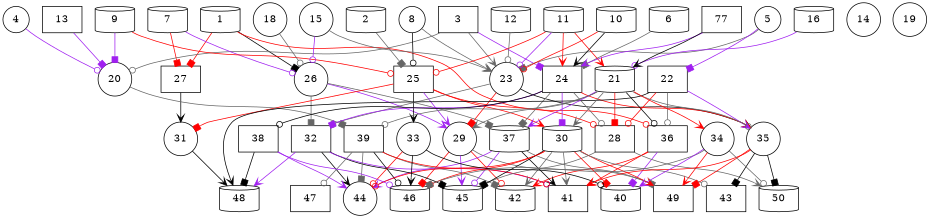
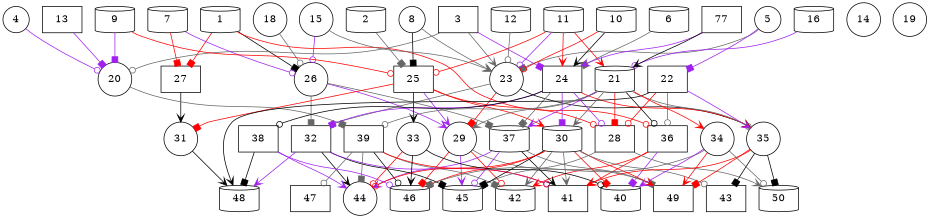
  digraph {
    node [alpha=0.19 shape=cylinder]
    edge [arrowhead=vee color=gray40]
    1 [alpha=0.14 expect_size=30276608]
    26 [expect_size=41927680 shape=circle]
    27 [alpha=0.15 expect_size=19167232 shape=box]
    36 [alpha=0.12 expect_size=49094656 shape=box]
    29 [alpha=0.17 expect_size=18329600 shape=circle]
    37 [expect_size=45684736]
    32 [alpha=0.10 expect_size=44230656 shape=box]
    31 [alpha=0.13 expect_size=19582976 shape=circle]
    42 [alpha=0.14 expect_size=31750144]
    46 [alpha=0.09 expect_size=45003776]
    45 [alpha=0.09 expect_size=36722688]
    49 [alpha=0.18 expect_size=39698432 shape=box]
    41 [alpha=0.16 expect_size=47321088 shape=box]
    44 [alpha=0.05 expect_size=26333184 shape=circle]
    48 [alpha=0.04 expect_size=24835072]
    40 [alpha=0.13 expect_size=15647744]
    2 [alpha=0.03 expect_size=31197184]
    25 [alpha=0.05 expect_size=24283136 shape=box]
    20 [alpha=0.13 expect_size=12545024 shape=circle]
    39 [alpha=0.18 expect_size=23130112 shape=box]
    28 [alpha=0.16 expect_size=13535232 shape=box]
    30 [alpha=0.13 expect_size=35022848]
    33 [alpha=0.07 expect_size=40548352 shape=circle]
    47 [alpha=0.14 expect_size=26974208 shape=box]
    50 [alpha=0.06 expect_size=35032064]
    43 [alpha=0.08 expect_size=9262080 shape=box]
    3 [alpha=0.01 expect_size=33841152 shape=box]
    23 [expect_size=42578944 shape=circle]
    24 [alpha=0.00 expect_size=10365952 shape=box]
    35 [alpha=0.04 expect_size=38260736 shape=circle]
    38 [alpha=0.06 expect_size=33254400 shape=box]
    4 [alpha=0.02 expect_size=9513984 shape=circle]
    5 [alpha=0.08 expect_size=10409984 shape=circle]
    22 [alpha=0.18 expect_size=40573952 shape=box]
    6 [alpha=0.08 expect_size=28477440]
    7 [alpha=0.03 expect_size=10464256]
    8 [alpha=0.04 expect_size=16571392 shape=circle]
    9 [expect_size=5575680]
    10 [alpha=0.05 expect_size=41757696]
    11 [alpha=0.07 expect_size=13212672]
    21 [alpha=0.10 expect_size=25106432]
    34 [alpha=0.04 expect_size=37134336 shape=circle]
    12 [alpha=0.01 expect_size=45571072]
    13 [alpha=0.06 expect_size=51718144 shape=box]
    14 [alpha=0.06 expect_size=6188032 shape=circle]
    15 [alpha=0.07 expect_size=9814016 shape=circle]
    16 [alpha=0.10 expect_size=28226560]
    n48 [alpha=0.18 expect_size=47443968 label=77 shape=box]
    18 [alpha=0.02 expect_size=6354944 shape=circle]
    19 [alpha=0.07 expect_size=15895552 shape=circle]
    1 -> 26 [arrowhead=box color=black]
    1 -> 27 [arrowhead=box color=red]
    1 -> 36 [arrowhead=odot color=red]
    26 -> 29 [color=purple]
    26 -> 37 [arrowhead=box]
    26 -> 32 [arrowhead=box]
    27 -> 31 [color=black]
    36 -> 42 [color=red]
    36 -> 41 [color=red]
    36 -> 40 [arrowhead=box color=purple]
    29 -> 42 [arrowhead=odot color=red]
    29 -> 46 [arrowhead=box color=red]
    29 -> 45 [color=purple]
    29 -> 49
    37 -> 45 [arrowhead=odot color=purple]
    37 -> 49 [arrowhead=box]
    37 -> 41 [color=black]
    37 -> 44 [color=purple]
    32 -> 45 [arrowhead=box color=black]
    32 -> 41 [arrowhead=odot color=purple]
    32 -> 44 [color=black]
    32 -> 48 [color=purple]
    31 -> 48 [color=black]
    2 -> 25 [arrowhead=box]
    25 -> 29 [color=purple]
    25 -> 31 [arrowhead=box color=red]
    25 -> 28 [arrowhead=odot color=red]
    25 -> 30 [color=red]
    25 -> 33 [color=black]
    20 -> 39 [arrowhead=box]
    39 -> 42 [arrowhead=box]
    39 -> 46 [arrowhead=odot color=black]
    39 -> 41 [arrowhead=odot color=red]
    39 -> 44 [arrowhead=box]
    39 -> 47 [arrowhead=odot]
    28 -> 45 [arrowhead=box]
    28 -> 50
    30 -> 42
    30 -> 46 [arrowhead=odot color=red]
    30 -> 45 [arrowhead=box color=black]
    30 -> 49 [color=red]
    30 -> 41
    30 -> 44 [arrowhead=odot color=red]
    30 -> 40 [arrowhead=box color=red]
    30 -> 43 [arrowhead=odot]
    33 -> 46 [color=black]
    33 -> 44 [arrowhead=odot color=red]
    33 -> 40 [arrowhead=odot color=black]
    3 -> 20 [arrowhead=odot]
    3 -> 23
    3 -> 24 [arrowhead=box color=purple]
    23 -> 29 [arrowhead=box color=red]
    23 -> 32 [arrowhead=odot]
    23 -> 35 [color=black]
    24 -> 37 [arrowhead=box]
    24 -> 32 [arrowhead=box color=purple]
-   24 -> 28 [arrowhead=odot]
+   24 -> 28 [arrowhead=odot color=purple]
    24 -> 30 [arrowhead=box color=purple]
    24 -> 35 [color=red]
    24 -> 38 [arrowhead=odot color=black]
    35 -> 49 [arrowhead=box color=red]
    35 -> 41 [color=red]
    35 -> 50 [arrowhead=box color=black]
    35 -> 43 [arrowhead=box color=black]
    38 -> 46 [arrowhead=odot color=purple]
    38 -> 44 [color=purple]
    38 -> 48 [arrowhead=box color=black]
    4 -> 20 [arrowhead=odot color=purple]
    5 -> 23 [arrowhead=box]
    5 -> 22 [arrowhead=box color=purple]
    22 -> 36 [arrowhead=odot]
    22 -> 48 [color=black]
    22 -> 28 [arrowhead=odot color=red]
    22 -> 35 [color=purple]
    6 -> 24 [arrowhead=box]
    7 -> 26 [arrowhead=odot color=purple]
    7 -> 27 [arrowhead=box color=red]
-   8 -> 25 [arrowhead=odot color=black]
+   8 -> 25 [arrowhead=box color=black]
    8 -> 23
    9 -> 25 [arrowhead=odot color=red]
    9 -> 20 [arrowhead=box color=purple]
    10 -> 23 [arrowhead=odot color=red]
    10 -> 24 [color=black]
    11 -> 25 [arrowhead=odot color=red]
    11 -> 23 [arrowhead=odot color=purple]
    11 -> 24 [color=red]
    11 -> 21 [color=red]
    21 -> 36 [arrowhead=odot color=black]
    21 -> 29
    21 -> 37 [color=purple]
    21 -> 39 [arrowhead=odot]
    21 -> 28 [arrowhead=box color=red]
    21 -> 30
    21 -> 35 [arrowhead=odot]
    21 -> 34 [color=red]
    34 -> 46 [arrowhead=box]
    34 -> 49 [color=red]
    34 -> 40 [color=purple]
    34 -> 50 [arrowhead=odot]
    12 -> 23 [arrowhead=odot]
    13 -> 20 [arrowhead=box color=purple]
    15 -> 26 [arrowhead=odot color=purple]
    15 -> 23
    16 -> 21 [arrowhead=odot color=purple]
    n48 -> 24 [color=purple]
    n48 -> 21 [color=black]
    18 -> 26 [arrowhead=odot]
  }
